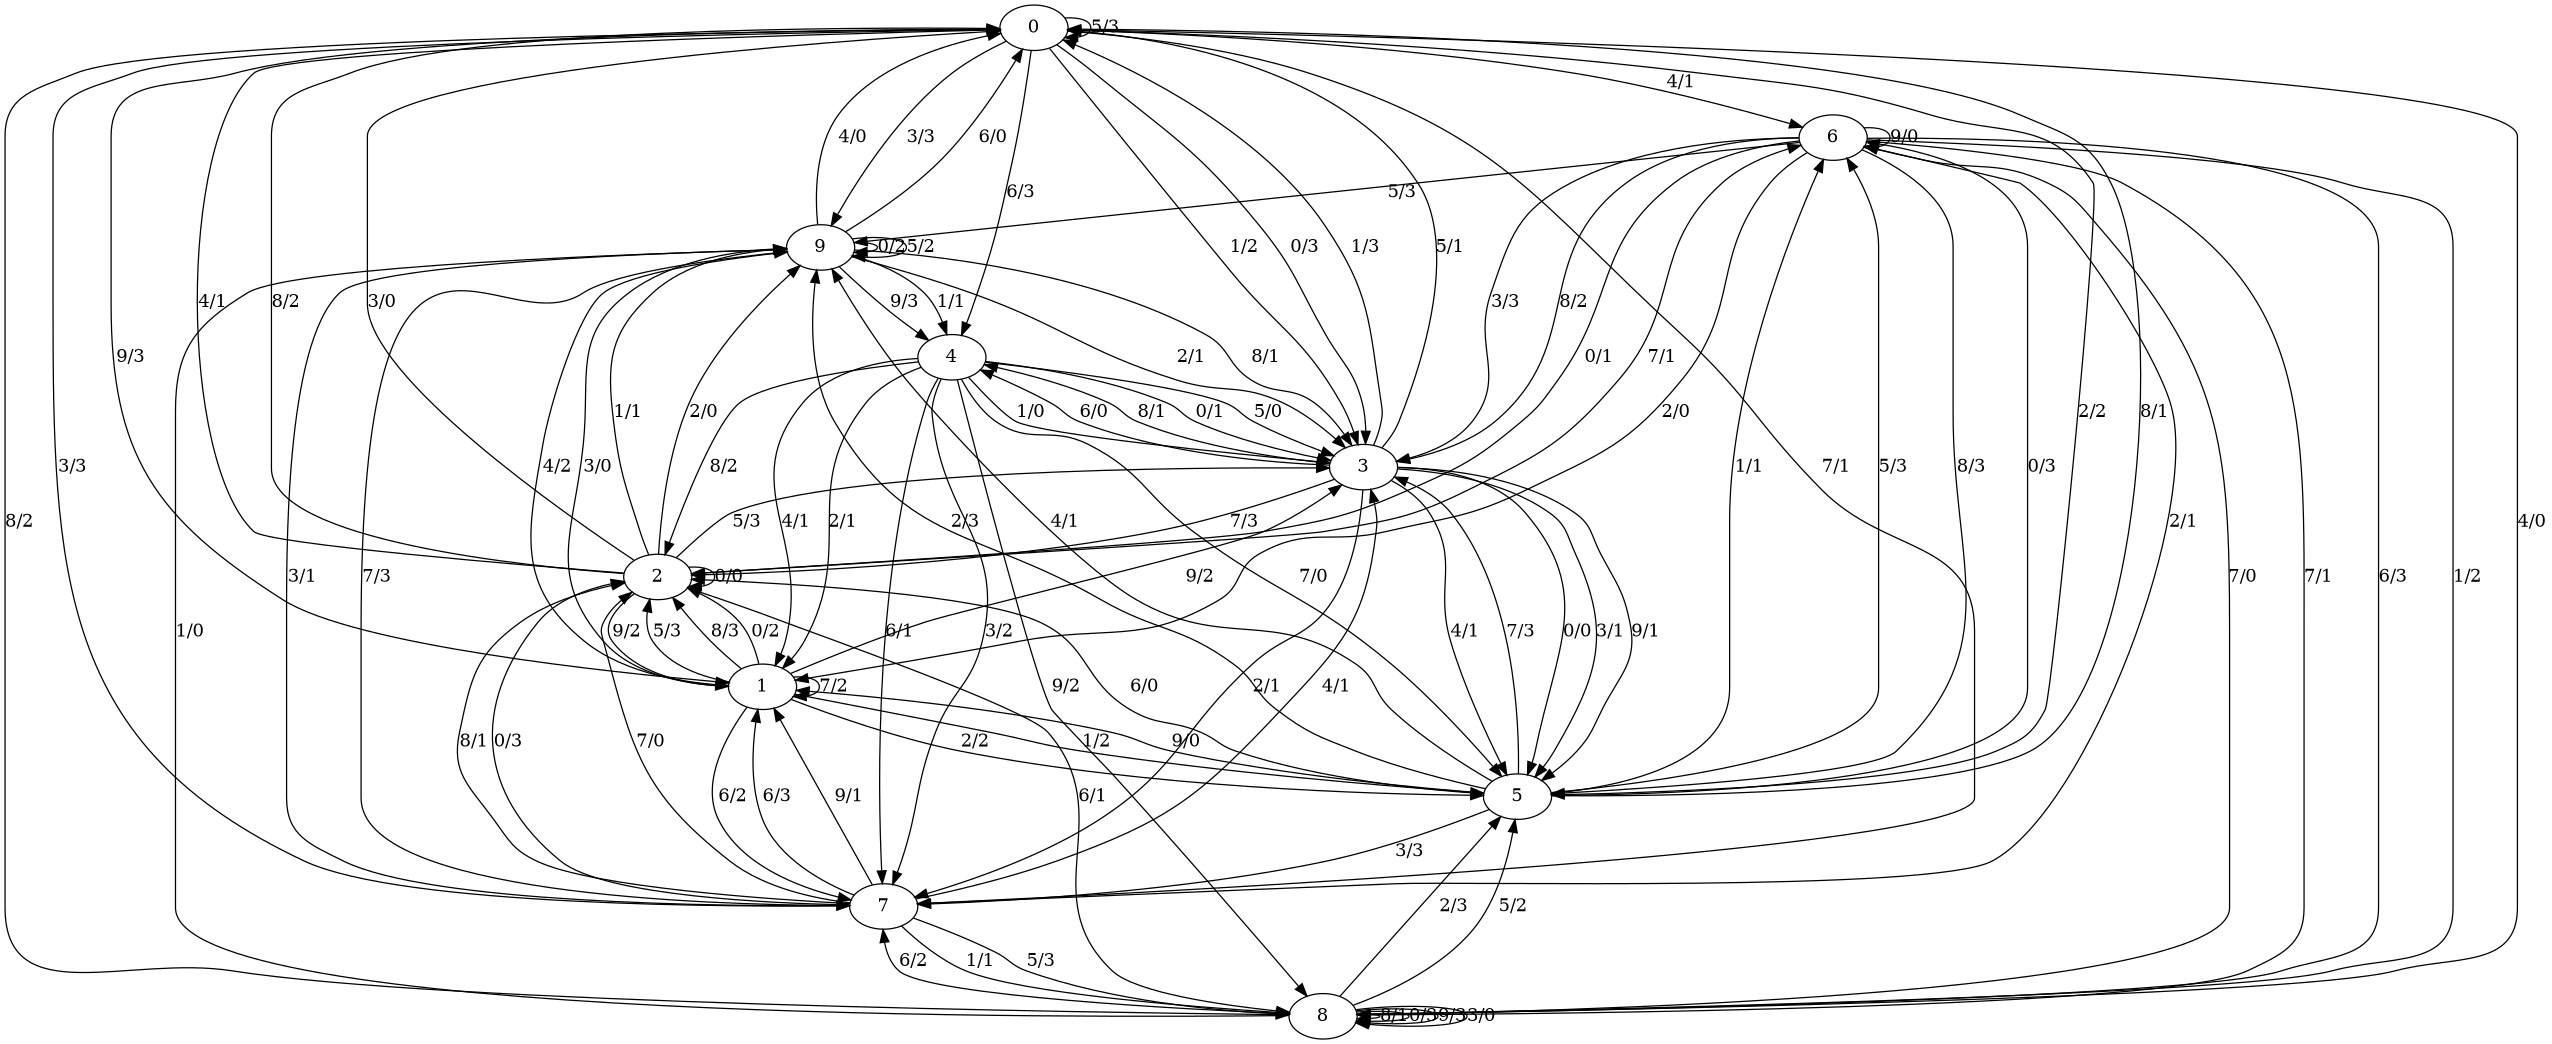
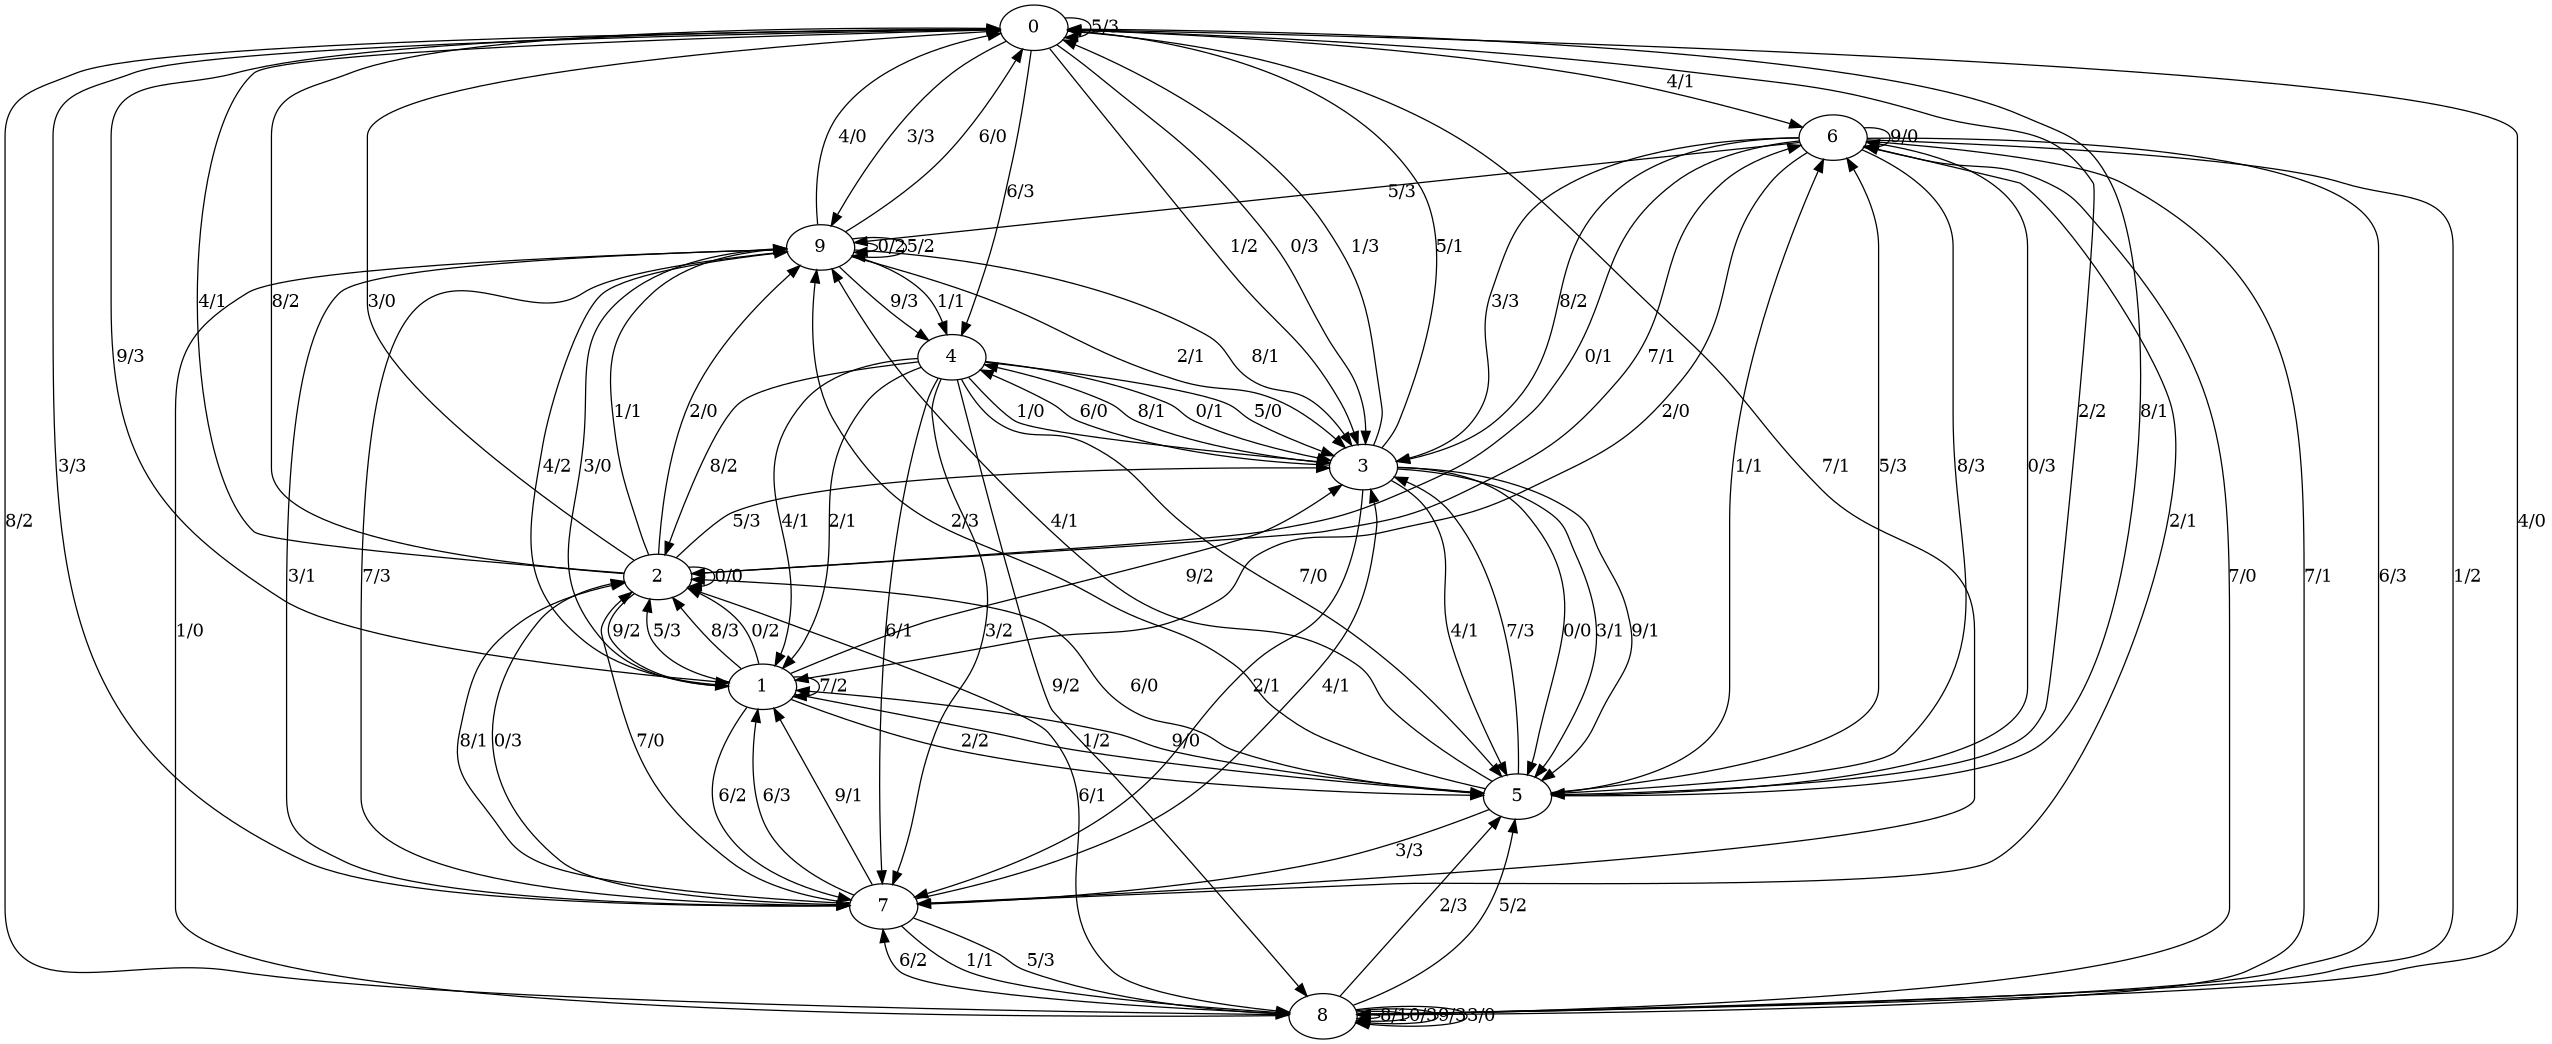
  digraph {
    0
    6
    9
    3
    7
    8
    1
    4
    5
    2
    0 -> 0 [label="5/3"]
    0 -> 6 [label="4/1"]
    0 -> 9 [label="3/3"]
    0 -> 3 [label="1/2"]
    0 -> 3 [label="0/3"]
    0 -> 7 [label="7/1"]
    0 -> 8 [label="8/2"]
    0 -> 1 [label="9/3"]
    0 -> 4 [label="6/3"]
    0 -> 5 [label="2/2"]
    6 -> 6 [label="9/0"]
    6 -> 9 [label="5/3"]
    6 -> 3 [label="3/3"]
    6 -> 3 [label="8/2"]
    6 -> 8 [label="7/1"]
    6 -> 8 [label="6/3"]
    6 -> 8 [label="1/2"]
    6 -> 1 [label="2/0"]
    6 -> 5 [label="8/3"]
    6 -> 2 [label="0/1"]
    9 -> 0 [label="6/0"]
    9 -> 0 [label="4/0"]
    9 -> 9 [label="0/2"]
    9 -> 9 [label="5/2"]
    9 -> 3 [label="2/1"]
    9 -> 3 [label="8/1"]
    9 -> 7 [label="3/1"]
    9 -> 7 [label="7/3"]
    9 -> 4 [label="1/1"]
    9 -> 4 [label="9/3"]
    3 -> 0 [label="1/3"]
    3 -> 0 [label="5/1"]
    3 -> 7 [label="2/1"]
    3 -> 4 [label="6/0"]
    3 -> 4 [label="8/1"]
    3 -> 5 [label="4/1"]
    3 -> 5 [label="0/0"]
    3 -> 5 [label="3/1"]
    3 -> 5 [label="9/1"]
-   3 -> 2 [label="7/3"]
    7 -> 0 [label="3/3"]
    7 -> 6 [label="2/1"]
    7 -> 3 [label="4/1"]
    7 -> 8 [label="1/1"]
    7 -> 8 [label="5/3"]
    7 -> 1 [label="6/3"]
    7 -> 1 [label="9/1"]
    7 -> 2 [label="0/3"]
    7 -> 2 [label="7/0"]
    7 -> 2 [label="8/1"]
    8 -> 0 [label="4/0"]
    8 -> 6 [label="7/0"]
    8 -> 9 [label="1/0"]
    8 -> 7 [label="6/2"]
    8 -> 8 [label="8/1"]
    8 -> 8 [label="0/3"]
    8 -> 8 [label="9/3"]
    8 -> 8 [label="3/0"]
    8 -> 5 [label="2/3"]
    8 -> 5 [label="5/2"]
    1 -> 9 [label="3/0"]
    1 -> 9 [label="4/2"]
    1 -> 3 [label="9/2"]
    1 -> 7 [label="6/2"]
    1 -> 1 [label="7/2"]
    1 -> 5 [label="2/2"]
    1 -> 5 [label="1/2"]
    1 -> 2 [label="5/3"]
    1 -> 2 [label="8/3"]
    1 -> 2 [label="0/2"]
    4 -> 3 [label="0/1"]
    4 -> 3 [label="1/0"]
    4 -> 3 [label="5/0"]
    4 -> 7 [label="3/2"]
    4 -> 7 [label="6/1"]
    4 -> 8 [label="9/2"]
    4 -> 1 [label="4/1"]
    4 -> 1 [label="2/1"]
    4 -> 5 [label="7/0"]
    4 -> 2 [label="8/2"]
    5 -> 0 [label="8/1"]
    5 -> 6 [label="0/3"]
    5 -> 6 [label="1/1"]
    5 -> 6 [label="5/3"]
    5 -> 9 [label="2/3"]
    5 -> 9 [label="4/1"]
    5 -> 3 [label="7/3"]
    5 -> 7 [label="3/3"]
    5 -> 1 [label="9/0"]
    5 -> 2 [label="6/0"]
    2 -> 0 [label="4/1"]
    2 -> 0 [label="8/2"]
    2 -> 0 [label="3/0"]
    2 -> 6 [label="7/1"]
    2 -> 9 [label="1/1"]
    2 -> 9 [label="2/0"]
    2 -> 3 [label="5/3"]
    2 -> 8 [label="6/1"]
    2 -> 1 [label="9/2"]
    2 -> 2 [label="0/0"]
  }
